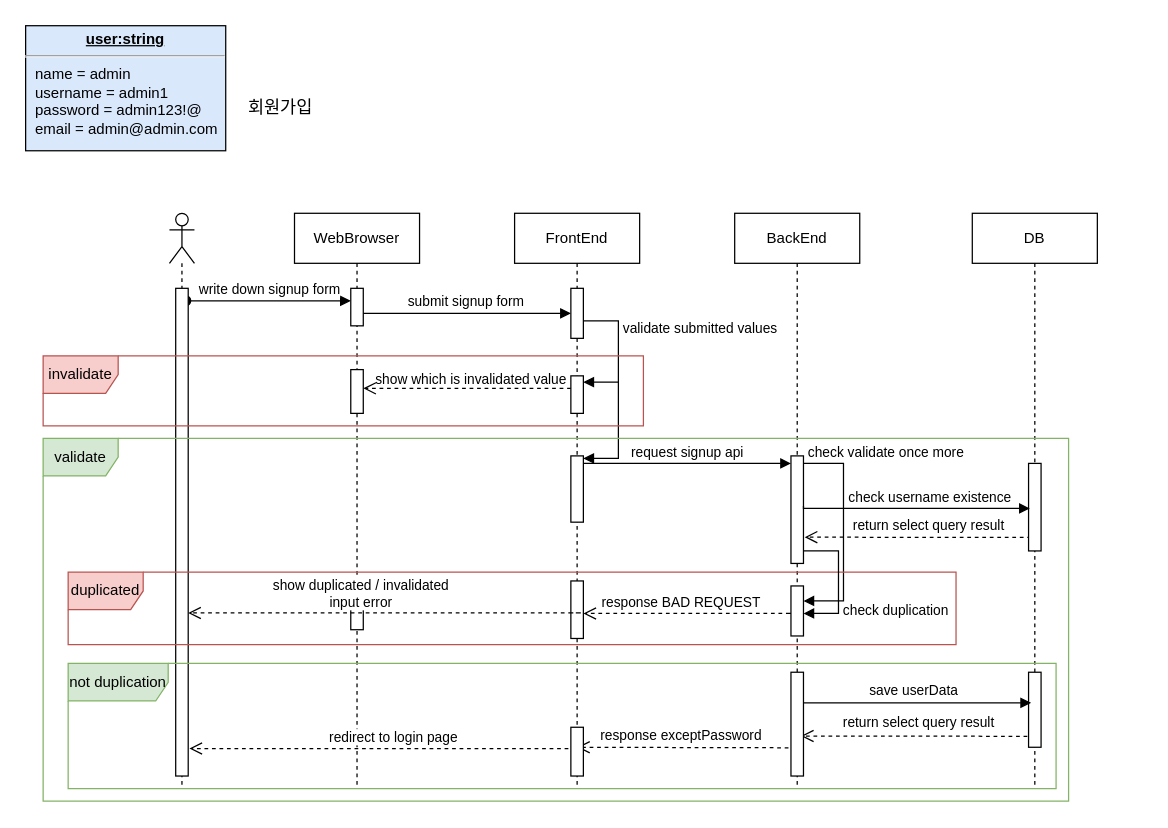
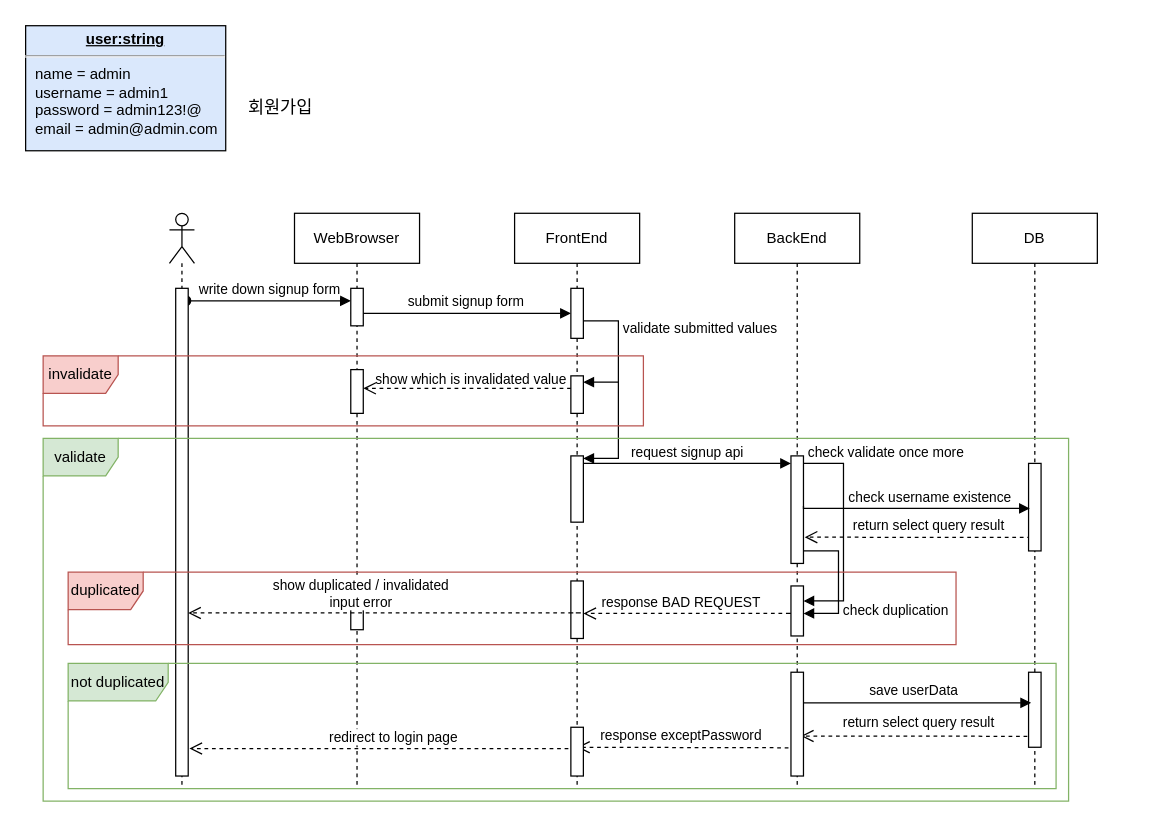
  <mxCell id="0" />
  <mxCell id="1" parent="0" />
  <mxCell id="2" value="response BAD REQUEST" style="html=1;verticalAlign=bottom;endArrow=open;dashed=1;endSize=8;edgeStyle=elbowEdgeStyle;elbow=vertical;curved=0;rounded=0;" edge="1" parent="1"><mxGeometry x="0.148" relative="1" as="geometry"><mxPoint x="629" y="490" as="sourcePoint" /><mxPoint x="466.045" y="490" as="targetPoint" /><mxPoint as="offset" /><Array as="points"><mxPoint x="639" y="490" /></Array></mxGeometry></mxCell>
  <mxCell id="3" value="return select query result" style="html=1;verticalAlign=bottom;endArrow=open;dashed=1;endSize=8;edgeStyle=elbowEdgeStyle;elbow=vertical;curved=0;rounded=0;" edge="1" parent="1"><mxGeometry x="-0.094" relative="1" as="geometry"><mxPoint x="824" y="429.241" as="sourcePoint" /><mxPoint x="643" y="429.1" as="targetPoint" /><mxPoint as="offset" /></mxGeometry></mxCell>
  <mxCell id="4" value="submit signup form" style="html=1;verticalAlign=bottom;startArrow=oval;endArrow=block;startSize=8;edgeStyle=elbowEdgeStyle;elbow=vertical;curved=0;rounded=0;" edge="1" parent="1" source="19" target="7"><mxGeometry x="0.012" relative="1" as="geometry"><mxPoint x="293" y="244.019" as="sourcePoint" /><mxPoint x="464" y="244" as="targetPoint" /><Array as="points" /><mxPoint as="offset" /></mxGeometry></mxCell>
  <mxCell id="5" value="write down signup form" style="html=1;verticalAlign=bottom;startArrow=oval;endArrow=block;startSize=8;edgeStyle=elbowEdgeStyle;elbow=vertical;curved=0;rounded=0;" parent="1" target="20" edge="1"><mxGeometry x="0.021" relative="1" as="geometry"><mxPoint x="148" y="240" as="sourcePoint" /><mxPoint x="281.5" y="239.824" as="targetPoint" /><Array as="points" /><mxPoint as="offset" /></mxGeometry></mxCell>
  <mxCell id="6" value="FrontEnd" style="shape=umlLifeline;perimeter=lifelinePerimeter;whiteSpace=wrap;html=1;container=0;dropTarget=0;collapsible=0;recursiveResize=0;outlineConnect=0;portConstraint=eastwest;newEdgeStyle={&quot;edgeStyle&quot;:&quot;elbowEdgeStyle&quot;,&quot;elbow&quot;:&quot;vertical&quot;,&quot;curved&quot;:0,&quot;rounded&quot;:0};" parent="1" vertex="1"><mxGeometry x="411" y="170" width="100" height="460" as="geometry" /></mxCell>
  <mxCell id="7" value="" style="html=1;points=[];perimeter=orthogonalPerimeter;outlineConnect=0;targetShapes=umlLifeline;portConstraint=eastwest;newEdgeStyle={&quot;edgeStyle&quot;:&quot;elbowEdgeStyle&quot;,&quot;elbow&quot;:&quot;vertical&quot;,&quot;curved&quot;:0,&quot;rounded&quot;:0};" parent="6" vertex="1"><mxGeometry x="45" y="60" width="10" height="40" as="geometry" /></mxCell>
  <mxCell id="8" value="" style="html=1;points=[];perimeter=orthogonalPerimeter;outlineConnect=0;targetShapes=umlLifeline;portConstraint=eastwest;newEdgeStyle={&quot;edgeStyle&quot;:&quot;elbowEdgeStyle&quot;,&quot;elbow&quot;:&quot;vertical&quot;,&quot;curved&quot;:0,&quot;rounded&quot;:0};" vertex="1" parent="6"><mxGeometry x="45" y="194" width="10" height="53" as="geometry" /></mxCell>
  <mxCell id="9" value="validate submitted values" style="html=1;align=left;spacingLeft=2;endArrow=block;rounded=0;edgeStyle=orthogonalEdgeStyle;curved=0;rounded=0;" edge="1" parent="6"><mxGeometry x="-0.588" relative="1" as="geometry"><mxPoint x="55.0" y="86.034" as="sourcePoint" /><Array as="points"><mxPoint x="83" y="86" /><mxPoint x="83" y="196" /></Array><mxPoint x="55.0" y="196.034" as="targetPoint" /><mxPoint as="offset" /></mxGeometry></mxCell>
  <mxCell id="10" value="" style="html=1;points=[];perimeter=orthogonalPerimeter;outlineConnect=0;targetShapes=umlLifeline;portConstraint=eastwest;newEdgeStyle={&quot;edgeStyle&quot;:&quot;elbowEdgeStyle&quot;,&quot;elbow&quot;:&quot;vertical&quot;,&quot;curved&quot;:0,&quot;rounded&quot;:0};" vertex="1" parent="6"><mxGeometry x="45" y="130" width="10" height="30" as="geometry" /></mxCell>
  <mxCell id="11" value="BackEnd" style="shape=umlLifeline;perimeter=lifelinePerimeter;whiteSpace=wrap;html=1;container=0;dropTarget=0;collapsible=0;recursiveResize=0;outlineConnect=0;portConstraint=eastwest;newEdgeStyle={&quot;edgeStyle&quot;:&quot;elbowEdgeStyle&quot;,&quot;elbow&quot;:&quot;vertical&quot;,&quot;curved&quot;:0,&quot;rounded&quot;:0};" parent="1" vertex="1"><mxGeometry x="587" y="170" width="100" height="460" as="geometry" /></mxCell>
  <mxCell id="12" value="" style="html=1;points=[];perimeter=orthogonalPerimeter;outlineConnect=0;targetShapes=umlLifeline;portConstraint=eastwest;newEdgeStyle={&quot;edgeStyle&quot;:&quot;elbowEdgeStyle&quot;,&quot;elbow&quot;:&quot;vertical&quot;,&quot;curved&quot;:0,&quot;rounded&quot;:0};" parent="11" vertex="1"><mxGeometry x="45" y="194" width="10" height="86" as="geometry" /></mxCell>
  <mxCell id="13" value="" style="html=1;points=[];perimeter=orthogonalPerimeter;outlineConnect=0;targetShapes=umlLifeline;portConstraint=eastwest;newEdgeStyle={&quot;edgeStyle&quot;:&quot;elbowEdgeStyle&quot;,&quot;elbow&quot;:&quot;vertical&quot;,&quot;curved&quot;:0,&quot;rounded&quot;:0};" vertex="1" parent="11"><mxGeometry x="45" y="298" width="10" height="40" as="geometry" /></mxCell>
  <mxCell id="14" value="request signup api" style="html=1;verticalAlign=bottom;endArrow=none;edgeStyle=elbowEdgeStyle;elbow=vertical;curved=0;rounded=0;startArrow=block;startFill=1;endFill=0;" parent="1" edge="1"><mxGeometry relative="1" as="geometry"><mxPoint x="632" y="370" as="sourcePoint" /><Array as="points"><mxPoint x="614" y="370" /><mxPoint x="774" y="270" /></Array><mxPoint x="466" y="370" as="targetPoint" /></mxGeometry></mxCell>
  <mxCell id="15" value="" style="shape=umlLifeline;perimeter=lifelinePerimeter;whiteSpace=wrap;html=1;container=1;dropTarget=0;collapsible=0;recursiveResize=0;outlineConnect=0;portConstraint=eastwest;newEdgeStyle={&quot;edgeStyle&quot;:&quot;elbowEdgeStyle&quot;,&quot;elbow&quot;:&quot;vertical&quot;,&quot;curved&quot;:0,&quot;rounded&quot;:0};participant=umlActor;" vertex="1" parent="1"><mxGeometry x="135" y="170" width="20" height="460" as="geometry" /></mxCell>
  <mxCell id="16" value="" style="html=1;points=[];perimeter=orthogonalPerimeter;outlineConnect=0;targetShapes=umlLifeline;portConstraint=eastwest;newEdgeStyle={&quot;edgeStyle&quot;:&quot;elbowEdgeStyle&quot;,&quot;elbow&quot;:&quot;vertical&quot;,&quot;curved&quot;:0,&quot;rounded&quot;:0};" vertex="1" parent="15"><mxGeometry x="5" y="60" width="10" height="390" as="geometry" /></mxCell>
  <mxCell id="17" value="&lt;font style=&quot;font-size: 14px;&quot;&gt;회원가입&lt;/font&gt;" style="text;html=1;strokeColor=none;fillColor=none;align=center;verticalAlign=middle;whiteSpace=wrap;rounded=0;" vertex="1" parent="1"><mxGeometry x="194" y="70" width="60" height="30" as="geometry" /></mxCell>
  <mxCell id="18" value="&lt;p style=&quot;margin:0px;margin-top:4px;text-align:center;text-decoration:underline;&quot;&gt;&lt;b&gt;user:string&lt;/b&gt;&lt;/p&gt;&lt;hr&gt;&lt;p style=&quot;margin:0px;margin-left:8px;&quot;&gt;name = admin&lt;br&gt;username = admin1&lt;br&gt;password = admin123!@&lt;/p&gt;&lt;p style=&quot;margin:0px;margin-left:8px;&quot;&gt;email = admin@admin.com&lt;/p&gt;" style="verticalAlign=top;align=left;overflow=fill;fontSize=12;fontFamily=Helvetica;html=1;whiteSpace=wrap;fillColor=#dae8fc;" vertex="1" parent="1"><mxGeometry x="20" y="20" width="160" height="100" as="geometry" /></mxCell>
  <mxCell id="19" value="WebBrowser" style="shape=umlLifeline;perimeter=lifelinePerimeter;whiteSpace=wrap;html=1;container=1;dropTarget=0;collapsible=0;recursiveResize=0;outlineConnect=0;portConstraint=eastwest;newEdgeStyle={&quot;edgeStyle&quot;:&quot;elbowEdgeStyle&quot;,&quot;elbow&quot;:&quot;vertical&quot;,&quot;curved&quot;:0,&quot;rounded&quot;:0};" vertex="1" parent="1"><mxGeometry x="235" y="170" width="100" height="460" as="geometry" /></mxCell>
  <mxCell id="20" value="" style="html=1;points=[];perimeter=orthogonalPerimeter;outlineConnect=0;targetShapes=umlLifeline;portConstraint=eastwest;newEdgeStyle={&quot;edgeStyle&quot;:&quot;elbowEdgeStyle&quot;,&quot;elbow&quot;:&quot;vertical&quot;,&quot;curved&quot;:0,&quot;rounded&quot;:0};" vertex="1" parent="19"><mxGeometry x="45" y="60" width="10" height="30" as="geometry" /></mxCell>
  <mxCell id="21" value="DB" style="shape=umlLifeline;perimeter=lifelinePerimeter;whiteSpace=wrap;html=1;container=1;dropTarget=0;collapsible=0;recursiveResize=0;outlineConnect=0;portConstraint=eastwest;newEdgeStyle={&quot;edgeStyle&quot;:&quot;elbowEdgeStyle&quot;,&quot;elbow&quot;:&quot;vertical&quot;,&quot;curved&quot;:0,&quot;rounded&quot;:0};" vertex="1" parent="1"><mxGeometry x="777" y="170" width="100" height="460" as="geometry" /></mxCell>
  <mxCell id="22" value="" style="html=1;points=[];perimeter=orthogonalPerimeter;outlineConnect=0;targetShapes=umlLifeline;portConstraint=eastwest;newEdgeStyle={&quot;edgeStyle&quot;:&quot;elbowEdgeStyle&quot;,&quot;elbow&quot;:&quot;vertical&quot;,&quot;curved&quot;:0,&quot;rounded&quot;:0};" vertex="1" parent="21"><mxGeometry x="45" y="200" width="10" height="70" as="geometry" /></mxCell>
  <mxCell id="23" value="" style="endArrow=block;endFill=1;html=1;edgeStyle=orthogonalEdgeStyle;align=left;verticalAlign=top;rounded=0;" edge="1" parent="1"><mxGeometry x="-1" relative="1" as="geometry"><mxPoint x="474" y="305" as="sourcePoint" /><mxPoint x="466" y="305.006" as="targetPoint" /><Array as="points"><mxPoint x="494" y="305" /></Array></mxGeometry></mxCell>
  <mxCell id="24" value="invalidate" style="shape=umlFrame;whiteSpace=wrap;html=1;pointerEvents=0;fillColor=#f8cecc;strokeColor=#b85450;" vertex="1" parent="1"><mxGeometry x="34" y="284" width="480" height="56" as="geometry" /></mxCell>
  <mxCell id="25" value="" style="html=1;verticalAlign=bottom;endArrow=open;dashed=1;endSize=8;edgeStyle=elbowEdgeStyle;elbow=vertical;curved=0;rounded=0;" edge="1" parent="1" source="10" target="26"><mxGeometry relative="1" as="geometry"><mxPoint x="519" y="319.167" as="sourcePoint" /><mxPoint x="334" y="319" as="targetPoint" /><Array as="points"><mxPoint x="384" y="310" /></Array></mxGeometry></mxCell>
  <mxCell id="26" value="" style="html=1;points=[];perimeter=orthogonalPerimeter;outlineConnect=0;targetShapes=umlLifeline;portConstraint=eastwest;newEdgeStyle={&quot;edgeStyle&quot;:&quot;elbowEdgeStyle&quot;,&quot;elbow&quot;:&quot;vertical&quot;,&quot;curved&quot;:0,&quot;rounded&quot;:0};" vertex="1" parent="1"><mxGeometry x="280" y="295" width="10" height="35" as="geometry" /></mxCell>
  <mxCell id="27" value="validate" style="shape=umlFrame;whiteSpace=wrap;html=1;pointerEvents=0;fillColor=#d5e8d4;strokeColor=#82b366;" vertex="1" parent="1"><mxGeometry x="34" y="350" width="820" height="290" as="geometry" /></mxCell>
  <mxCell id="28" value="check username existence" style="html=1;verticalAlign=bottom;endArrow=none;edgeStyle=elbowEdgeStyle;elbow=vertical;curved=0;rounded=0;startArrow=block;startFill=1;endFill=0;" edge="1" parent="1"><mxGeometry x="-0.121" relative="1" as="geometry"><mxPoint x="823" y="406" as="sourcePoint" /><Array as="points"><mxPoint x="817" y="406" /><mxPoint x="912" y="304" /></Array><mxPoint x="642" y="404" as="targetPoint" /><mxPoint as="offset" /></mxGeometry></mxCell>
  <mxCell id="29" value="&lt;font style=&quot;font-size: 11px;&quot;&gt;show which is invalidated value&lt;/font&gt;" style="text;html=1;align=center;verticalAlign=middle;resizable=0;points=[];autosize=1;strokeColor=none;fillColor=none;" vertex="1" parent="1"><mxGeometry x="286" y="288" width="180" height="30" as="geometry" /></mxCell>
  <mxCell id="30" value="check validate once more" style="html=1;align=left;spacingLeft=2;endArrow=block;rounded=0;edgeStyle=orthogonalEdgeStyle;curved=0;rounded=0;" edge="1" target="13" parent="1"><mxGeometry x="-1" y="9" relative="1" as="geometry"><mxPoint x="642.41" y="370" as="sourcePoint" /><Array as="points"><mxPoint x="674" y="370" /><mxPoint x="674" y="480" /></Array><mxPoint x="642" y="400.022" as="targetPoint" /><mxPoint as="offset" /></mxGeometry></mxCell>
  <mxCell id="31" value="duplicated" style="shape=umlFrame;whiteSpace=wrap;html=1;pointerEvents=0;fillColor=#f8cecc;strokeColor=#b85450;" vertex="1" parent="1"><mxGeometry x="54" y="457" width="710" height="58" as="geometry" /></mxCell>
  <mxCell id="32" value="check duplication" style="html=1;align=left;spacingLeft=2;endArrow=block;rounded=0;edgeStyle=orthogonalEdgeStyle;curved=0;rounded=0;" edge="1" parent="1" source="12"><mxGeometry x="0.426" relative="1" as="geometry"><mxPoint x="650.41" y="440" as="sourcePoint" /><Array as="points"><mxPoint x="670" y="440" /><mxPoint x="670" y="490" /></Array><mxPoint x="642" y="490" as="targetPoint" /><mxPoint as="offset" /></mxGeometry></mxCell>
  <mxCell id="33" value="" style="html=1;points=[];perimeter=orthogonalPerimeter;outlineConnect=0;targetShapes=umlLifeline;portConstraint=eastwest;newEdgeStyle={&quot;edgeStyle&quot;:&quot;elbowEdgeStyle&quot;,&quot;elbow&quot;:&quot;vertical&quot;,&quot;curved&quot;:0,&quot;rounded&quot;:0};" vertex="1" parent="1"><mxGeometry x="456" y="464" width="10" height="46" as="geometry" /></mxCell>
  <mxCell id="34" value="" style="html=1;points=[];perimeter=orthogonalPerimeter;outlineConnect=0;targetShapes=umlLifeline;portConstraint=eastwest;newEdgeStyle={&quot;edgeStyle&quot;:&quot;elbowEdgeStyle&quot;,&quot;elbow&quot;:&quot;vertical&quot;,&quot;curved&quot;:0,&quot;rounded&quot;:0};" vertex="1" parent="1"><mxGeometry x="280" y="483" width="10" height="20" as="geometry" /></mxCell>
- <mxCell id="35" value="not duplication" style="shape=umlFrame;whiteSpace=wrap;html=1;pointerEvents=0;fillColor=#d5e8d4;strokeColor=#82b366;width=80;height=30;" vertex="1" parent="1"><mxGeometry x="54" y="530" width="790" height="100" as="geometry" /></mxCell>
+ <mxCell id="35" value="not duplicated" style="shape=umlFrame;whiteSpace=wrap;html=1;pointerEvents=0;fillColor=#d5e8d4;strokeColor=#82b366;width=80;height=30;" vertex="1" parent="1"><mxGeometry x="54" y="530" width="790" height="100" as="geometry" /></mxCell>
  <mxCell id="36" value="show duplicated / invalidated &lt;br&gt;input error" style="html=1;verticalAlign=bottom;endArrow=open;dashed=1;endSize=8;edgeStyle=elbowEdgeStyle;elbow=vertical;curved=0;rounded=0;" edge="1" parent="1" target="16"><mxGeometry x="0.148" relative="1" as="geometry"><mxPoint x="454.95" y="489.63" as="sourcePoint" /><mxPoint x="291.995" y="489.63" as="targetPoint" /><mxPoint as="offset" /><Array as="points"><mxPoint x="464.95" y="489.63" /></Array></mxGeometry></mxCell>
  <mxCell id="37" value="" style="html=1;points=[];perimeter=orthogonalPerimeter;outlineConnect=0;targetShapes=umlLifeline;portConstraint=eastwest;newEdgeStyle={&quot;edgeStyle&quot;:&quot;elbowEdgeStyle&quot;,&quot;elbow&quot;:&quot;vertical&quot;,&quot;curved&quot;:0,&quot;rounded&quot;:0};" vertex="1" parent="1"><mxGeometry x="822" y="537" width="10" height="60" as="geometry" /></mxCell>
  <mxCell id="38" value="save userData" style="html=1;verticalAlign=bottom;startArrow=none;endArrow=block;startSize=8;edgeStyle=elbowEdgeStyle;elbow=vertical;curved=0;rounded=0;startFill=0;" edge="1" parent="1"><mxGeometry x="0.01" relative="1" as="geometry"><mxPoint x="634" y="561.47" as="sourcePoint" /><mxPoint x="824" y="561.47" as="targetPoint" /><Array as="points"><mxPoint x="734" y="561.47" /></Array><mxPoint as="offset" /></mxGeometry></mxCell>
  <mxCell id="39" value="return select query result" style="html=1;verticalAlign=bottom;endArrow=open;dashed=1;endSize=8;edgeStyle=elbowEdgeStyle;elbow=vertical;curved=0;rounded=0;" edge="1" parent="1"><mxGeometry x="-0.039" y="-2" relative="1" as="geometry"><mxPoint x="821" y="588.241" as="sourcePoint" /><mxPoint x="640" y="588.1" as="targetPoint" /><mxPoint as="offset" /></mxGeometry></mxCell>
  <mxCell id="40" value="response exceptPassword" style="html=1;verticalAlign=bottom;endArrow=open;dashed=1;endSize=8;edgeStyle=elbowEdgeStyle;elbow=vertical;curved=0;rounded=0;" edge="1" parent="1"><mxGeometry x="0.083" relative="1" as="geometry"><mxPoint x="642" y="597.441" as="sourcePoint" /><mxPoint x="461" y="597.3" as="targetPoint" /><mxPoint as="offset" /></mxGeometry></mxCell>
  <mxCell id="41" value="" style="html=1;points=[];perimeter=orthogonalPerimeter;outlineConnect=0;targetShapes=umlLifeline;portConstraint=eastwest;newEdgeStyle={&quot;edgeStyle&quot;:&quot;elbowEdgeStyle&quot;,&quot;elbow&quot;:&quot;vertical&quot;,&quot;curved&quot;:0,&quot;rounded&quot;:0};" vertex="1" parent="1"><mxGeometry x="632" y="537" width="10" height="83" as="geometry" /></mxCell>
  <mxCell id="42" value="redirect to login page" style="html=1;verticalAlign=bottom;endArrow=open;dashed=1;endSize=8;edgeStyle=elbowEdgeStyle;elbow=vertical;curved=0;rounded=0;" edge="1" parent="1"><mxGeometry x="-0.077" relative="1" as="geometry"><mxPoint x="454" y="598.02" as="sourcePoint" /><mxPoint x="151" y="598.02" as="targetPoint" /><mxPoint as="offset" /><Array as="points"><mxPoint x="364" y="598.02" /></Array></mxGeometry></mxCell>
  <mxCell id="43" value="" style="html=1;points=[];perimeter=orthogonalPerimeter;outlineConnect=0;targetShapes=umlLifeline;portConstraint=eastwest;newEdgeStyle={&quot;edgeStyle&quot;:&quot;elbowEdgeStyle&quot;,&quot;elbow&quot;:&quot;vertical&quot;,&quot;curved&quot;:0,&quot;rounded&quot;:0};" vertex="1" parent="1"><mxGeometry x="456" y="581" width="10" height="39" as="geometry" /></mxCell>
